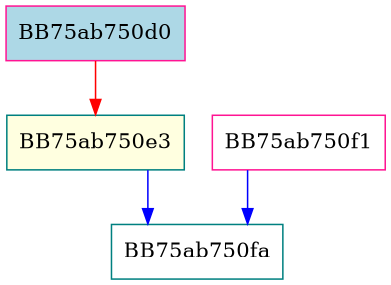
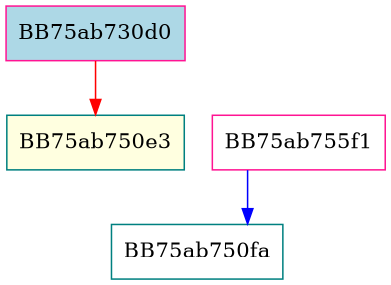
  digraph {
    splines=ortho
    node [color=deeppink fillcolor=white shape=box style=filled]
    edge [color=blue]
-   BB75ab750d0 [fillcolor=lightblue]
+   BB75ab750d0 [fillcolor=lightblue label=BB75ab730d0]
    BB75ab750e3 [color=teal fillcolor=lightyellow]
    BB75ab750fa [color=teal]
-   BB75ab750f1
+   BB75ab750f1 [label=BB75ab755f1]
    BB75ab750d0 -> BB75ab750e3 [color=red]
-   BB75ab750e3 -> BB75ab750fa
    BB75ab750f1 -> BB75ab750fa
  }
